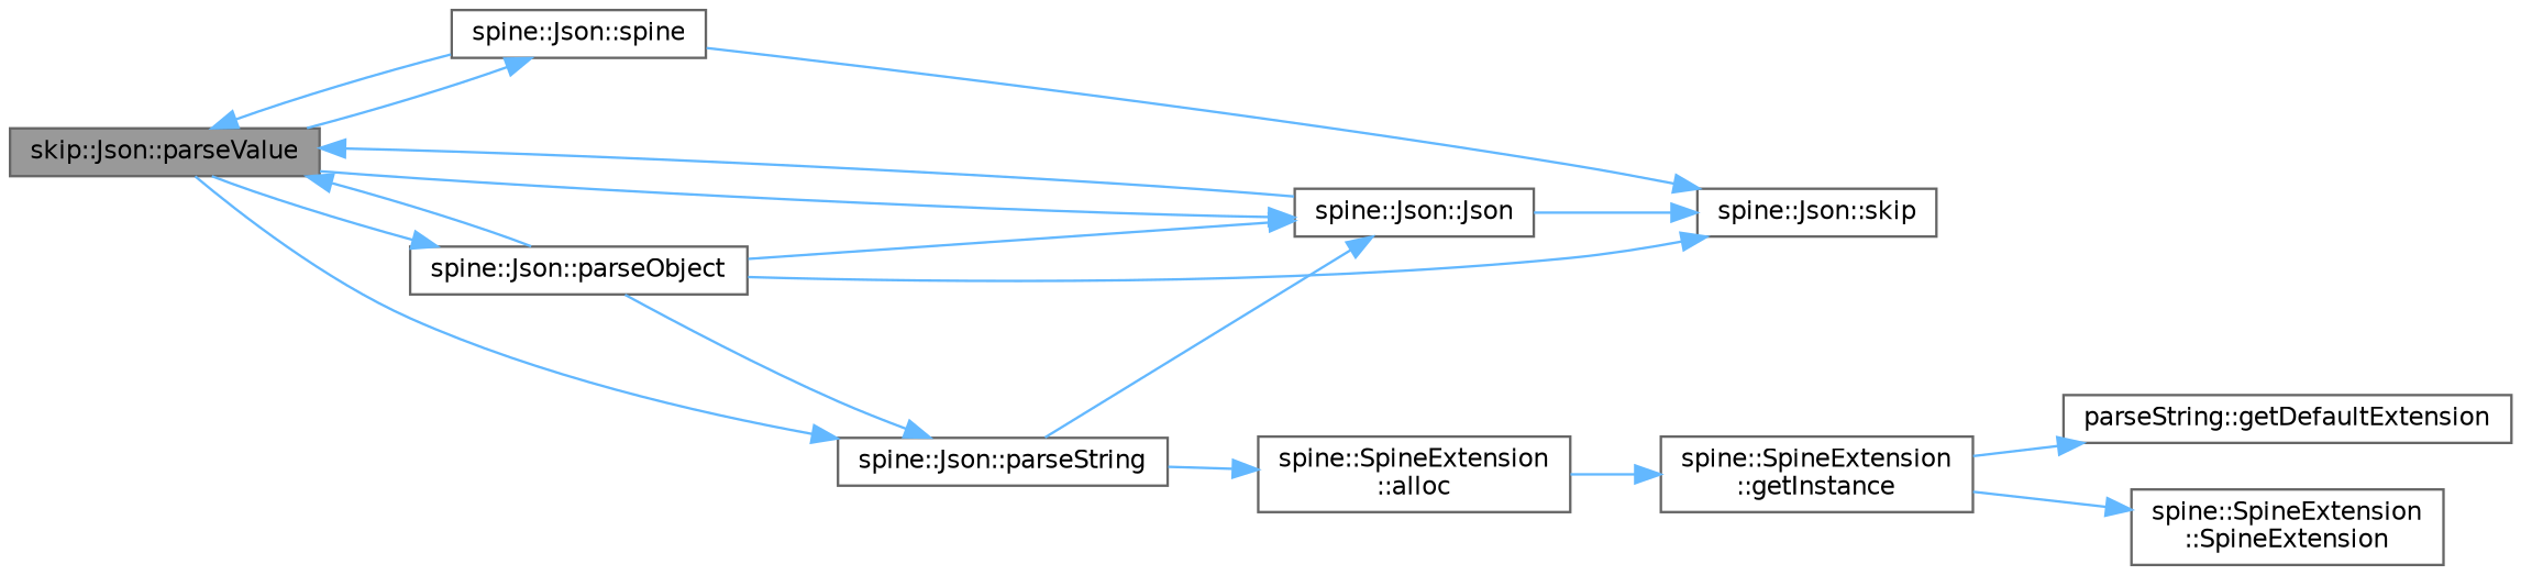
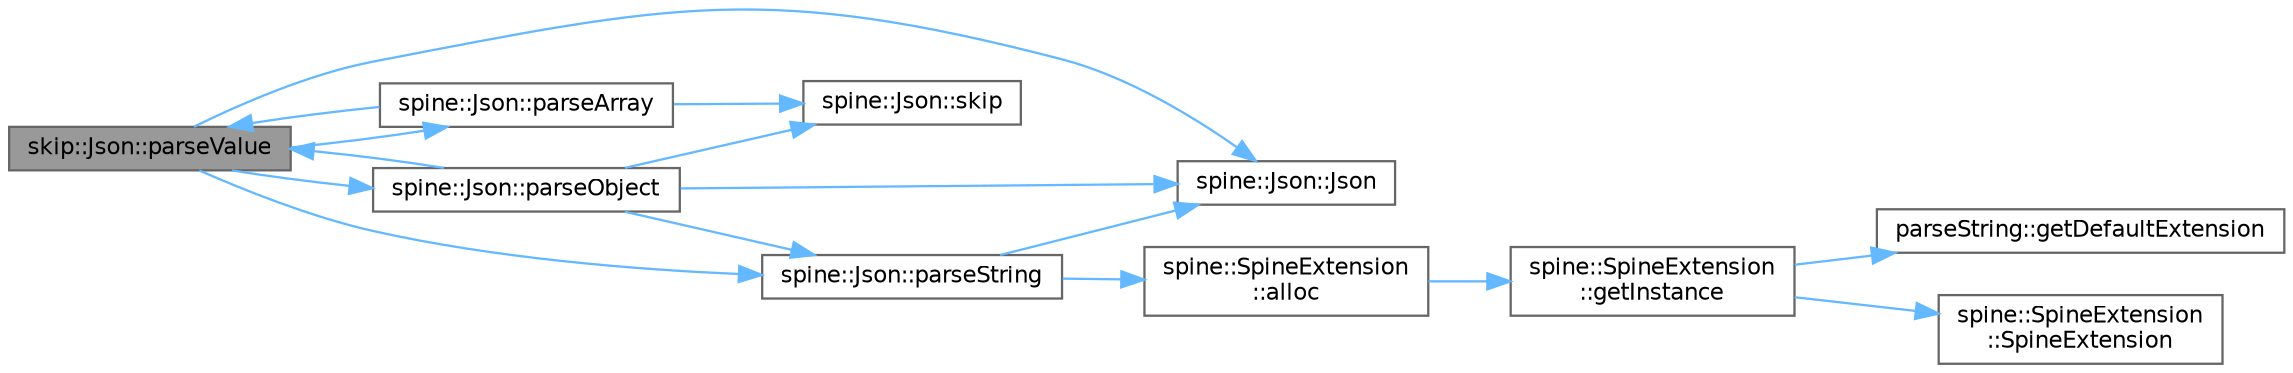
  digraph {
    rankdir=LR
    node [color=grey40 fillcolor=white fontname=Helvetica fontsize=10 shape=box style=filled]
    edge [color=steelblue1 fontname=Helvetica fontsize=10 labelfontname=Helvetica labelfontsize=10 style=solid]
    n1 [color=gray40 fillcolor=grey60 fontcolor=black height=0.2 label="skip::Json::parseValue" width=0.4]
    n2 [height=0.2 label="spine::Json::Json" width=0.4]
-   n3 [height=0.2 label="spine::Json::spine" width=0.4]
+   n3 [height=0.2 label="spine::Json::parseArray" width=0.4]
    n4 [height=0.2 label="spine::Json::parseObject" width=0.4]
    n5 [height=0.2 label="spine::Json::parseString" width=0.4]
    n6 [height=0.2 label="spine::Json::skip" width=0.4]
    n7 [height=0.2 label="spine::SpineExtension\l::alloc" width=0.4]
    n8 [height=0.2 label="spine::SpineExtension\l::getInstance" width=0.4]
    n9 [height=0.2 label="parseString::getDefaultExtension" width=0.4]
    n10 [height=0.2 label="spine::SpineExtension\l::SpineExtension" width=0.4]
    n1 -> n2
    n1 -> n3
    n1 -> n4
    n1 -> n5
-   n2 -> n1
-   n2 -> n6
    n3 -> n1
    n3 -> n6
    n4 -> n1
    n4 -> n2
    n4 -> n5
    n4 -> n6
    n5 -> n2
    n5 -> n7
    n7 -> n8
    n8 -> n9
    n8 -> n10
  }
